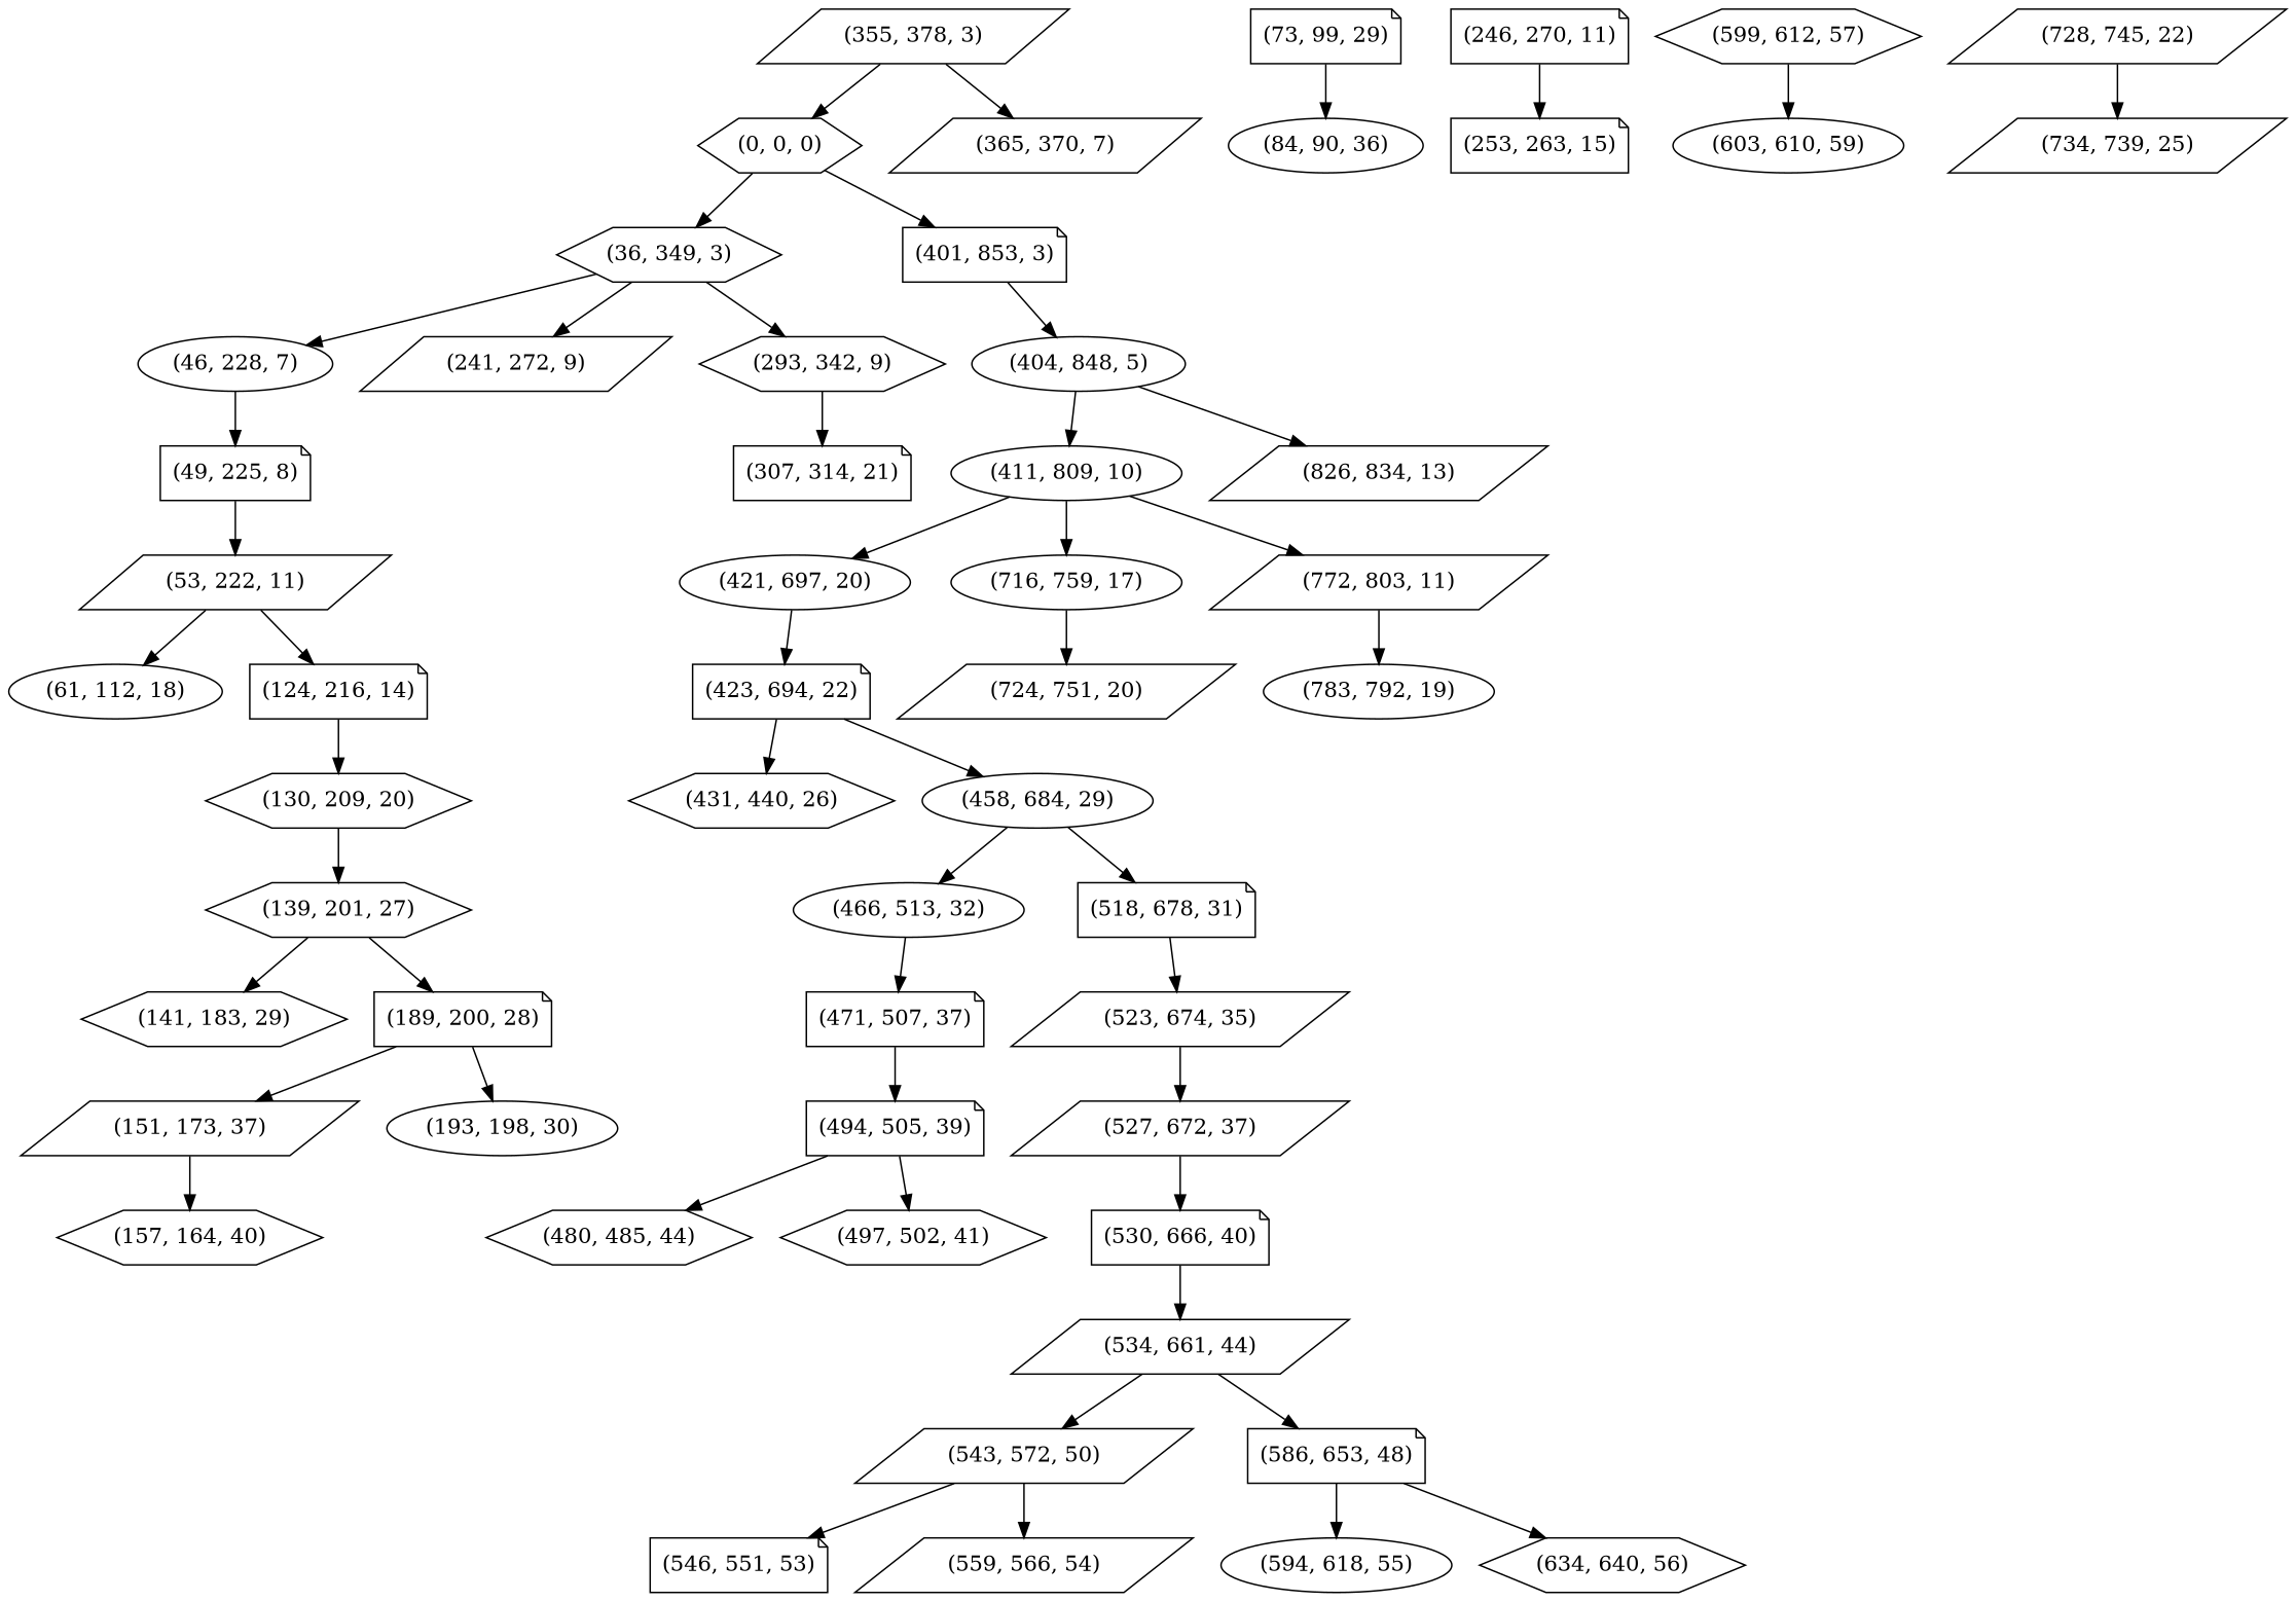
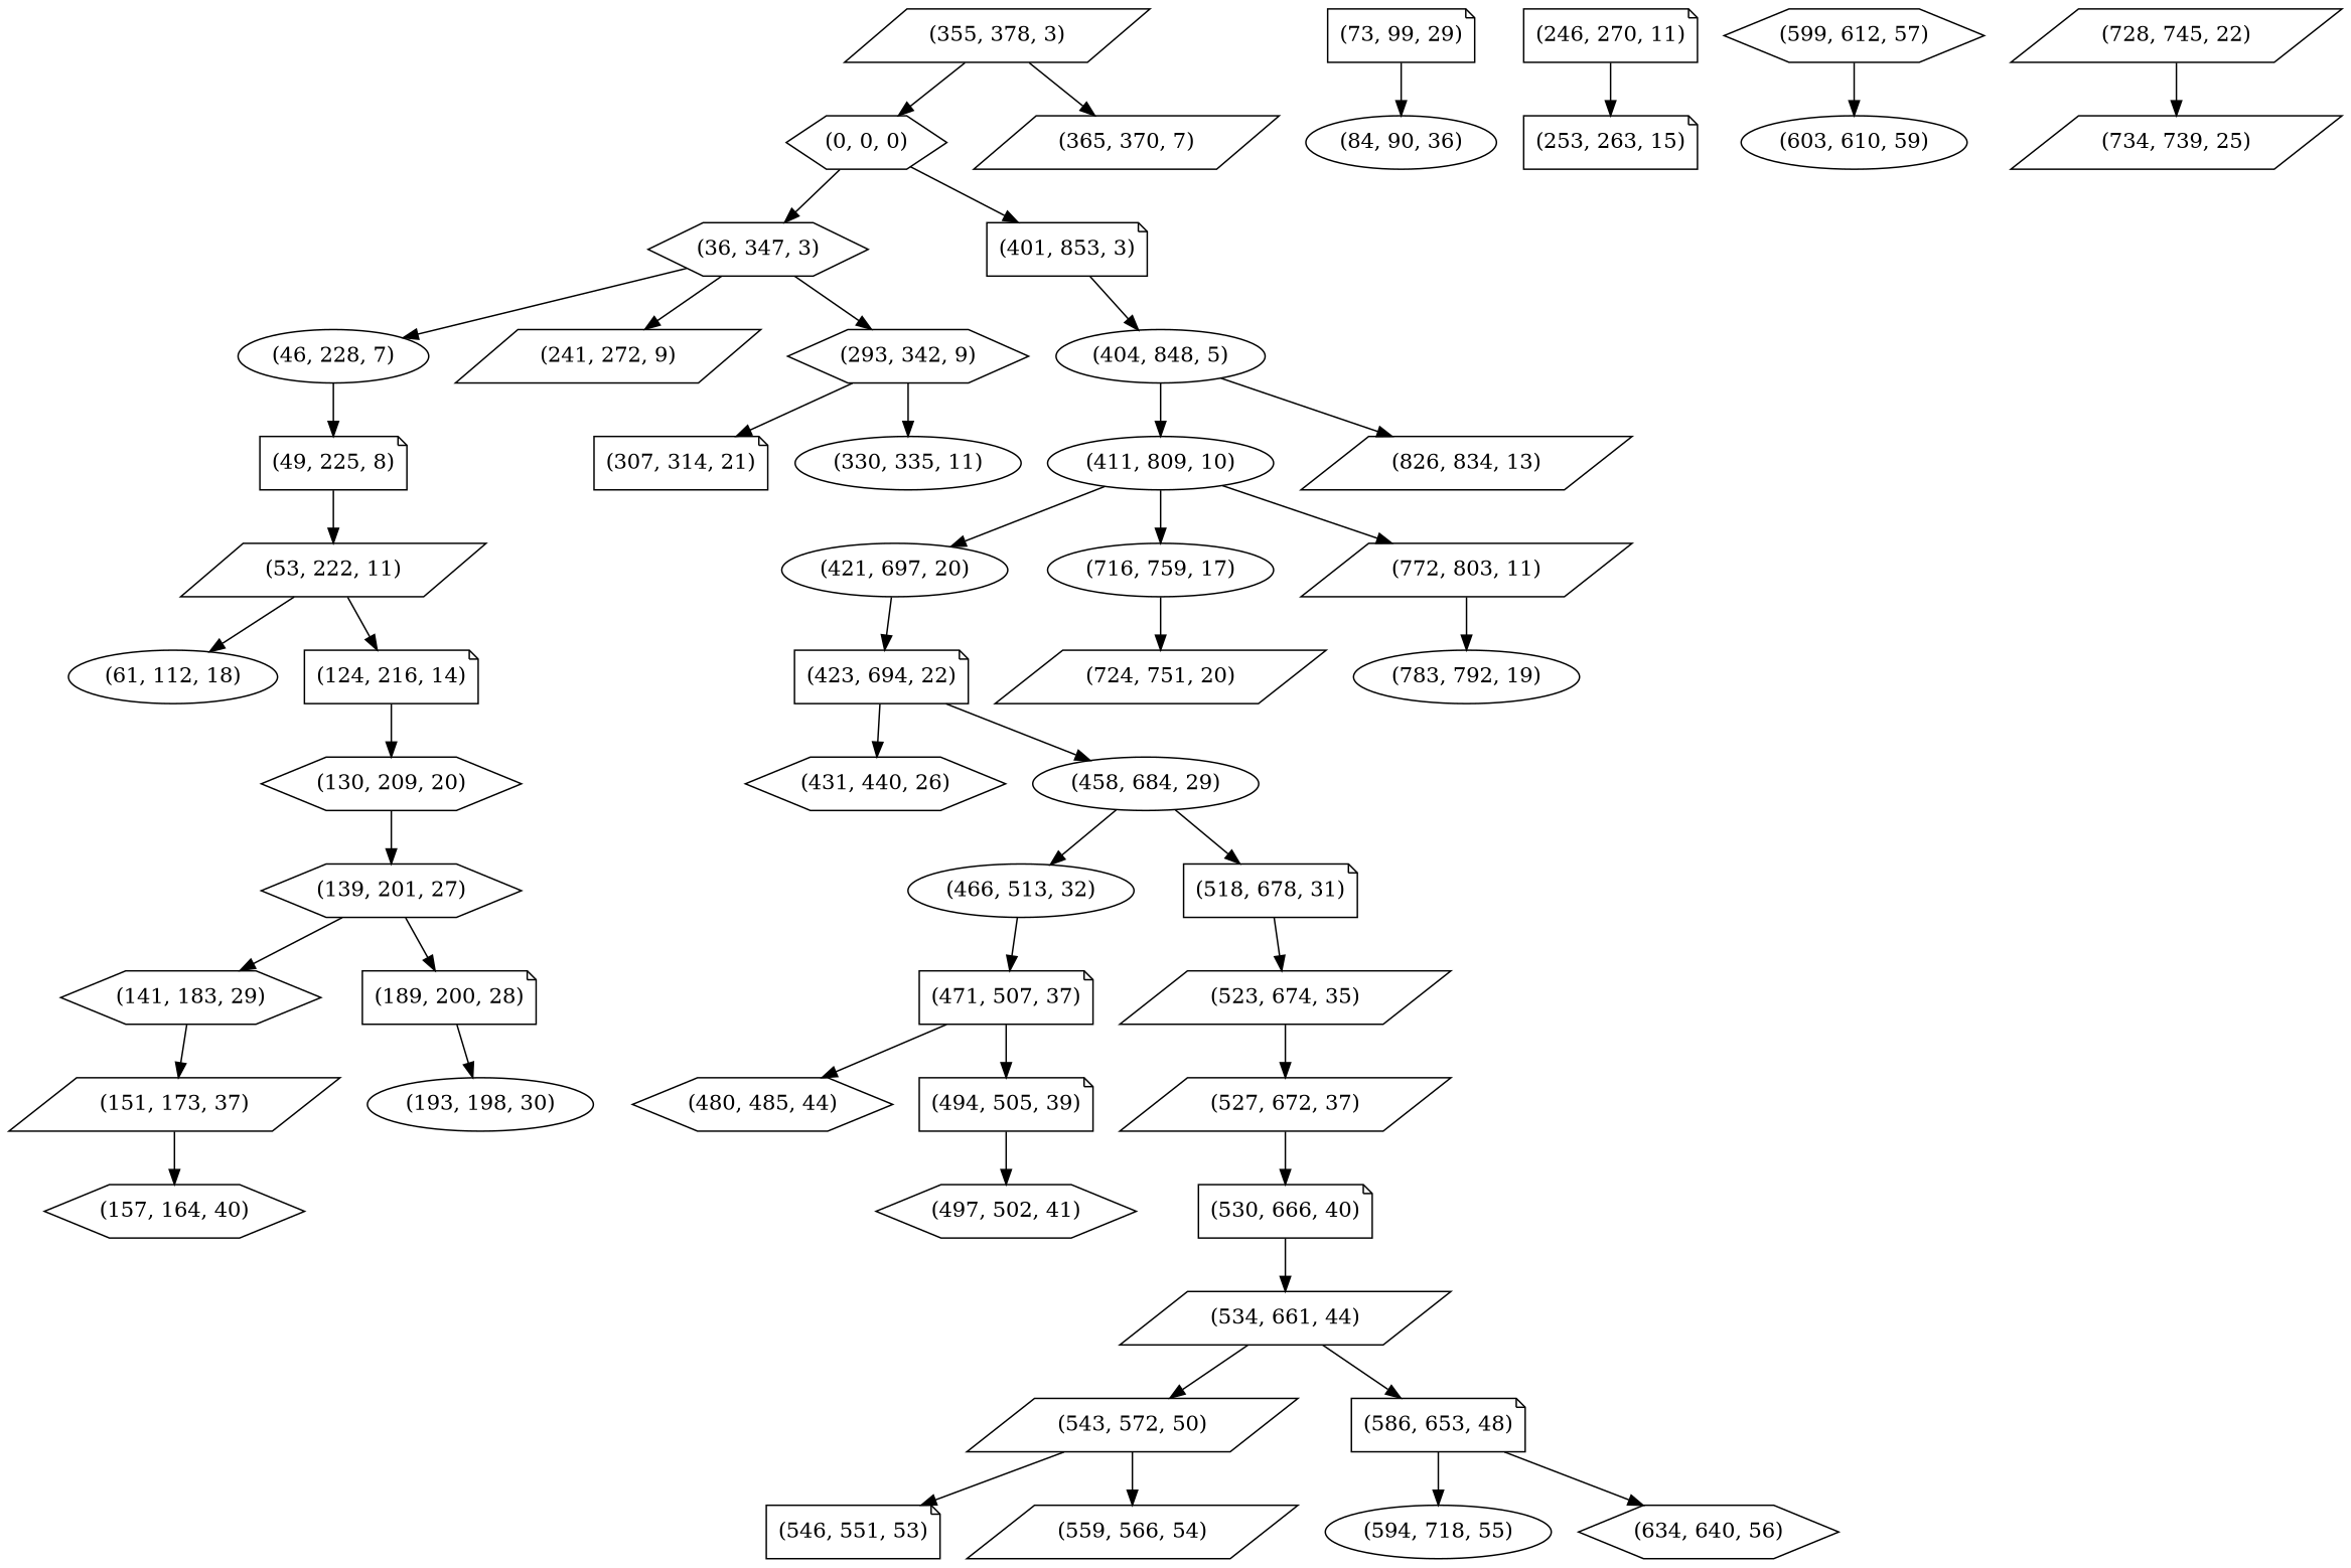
  digraph {
    node [shape=note]
    "(0, 0, 0)" [shape=hexagon]
-   "(36, 349, 3)" [shape=hexagon]
+   "(36, 349, 3)" [shape=hexagon label="(36, 347, 3)"]
    "(401, 853, 3)"
    n4 [label="(46, 228, 7)" shape=ellipse]
    "(241, 272, 9)" [shape=parallelogram]
    "(293, 342, 9)" [shape=hexagon]
    "(355, 378, 3)" [shape=parallelogram]
    "(365, 370, 7)" [shape=parallelogram]
    "(404, 848, 5)" [shape=ellipse]
    "(49, 225, 8)"
    "(307, 314, 21)"
+   "(330, 335, 11)" [shape=ellipse]
    "(53, 222, 11)" [shape=parallelogram]
    "(61, 112, 18)" [shape=ellipse]
    "(124, 216, 14)"
    "(130, 209, 20)" [shape=hexagon]
    "(84, 90, 36)" [shape=ellipse]
    "(73, 99, 29)"
    "(139, 201, 27)" [shape=hexagon]
    "(141, 183, 29)" [shape=hexagon]
    "(189, 200, 28)"
    "(151, 173, 37)" [shape=parallelogram]
    "(193, 198, 30)" [shape=ellipse]
    "(157, 164, 40)" [shape=hexagon]
    "(246, 270, 11)"
    "(253, 263, 15)"
    "(411, 809, 10)" [shape=ellipse]
    "(826, 834, 13)" [shape=parallelogram]
    "(421, 697, 20)" [shape=ellipse]
    "(716, 759, 17)" [shape=ellipse]
    "(772, 803, 11)" [shape=parallelogram]
    "(423, 694, 22)"
    "(724, 751, 20)" [shape=parallelogram]
    "(783, 792, 19)" [shape=ellipse]
    "(431, 440, 26)" [shape=hexagon]
    "(458, 684, 29)" [shape=ellipse]
    "(466, 513, 32)" [shape=ellipse]
    "(518, 678, 31)"
    "(471, 507, 37)"
    "(523, 674, 35)" [shape=parallelogram]
    "(480, 485, 44)" [shape=hexagon]
    "(494, 505, 39)"
    "(497, 502, 41)" [shape=hexagon]
    "(527, 672, 37)" [shape=parallelogram]
    "(530, 666, 40)"
    "(534, 661, 44)" [shape=parallelogram]
    "(543, 572, 50)" [shape=parallelogram]
    "(586, 653, 48)"
    "(546, 551, 53)"
    "(559, 566, 54)" [shape=parallelogram]
-   "(594, 618, 55)" [shape=ellipse]
+   "(594, 618, 55)" [shape=ellipse label="(594, 718, 55)"]
    "(634, 640, 56)" [shape=hexagon]
    "(599, 612, 57)" [shape=hexagon]
    "(603, 610, 59)" [shape=ellipse]
    "(728, 745, 22)" [shape=parallelogram]
    "(734, 739, 25)" [shape=parallelogram]
    "(0, 0, 0)" -> "(36, 349, 3)"
    "(0, 0, 0)" -> "(401, 853, 3)"
    "(36, 349, 3)" -> n4
    "(36, 349, 3)" -> "(241, 272, 9)"
    "(36, 349, 3)" -> "(293, 342, 9)"
    "(401, 853, 3)" -> "(404, 848, 5)"
    n4 -> "(49, 225, 8)"
    "(293, 342, 9)" -> "(307, 314, 21)"
+   "(293, 342, 9)" -> "(330, 335, 11)"
    "(355, 378, 3)" -> "(0, 0, 0)"
    "(355, 378, 3)" -> "(365, 370, 7)"
    "(404, 848, 5)" -> "(411, 809, 10)"
    "(404, 848, 5)" -> "(826, 834, 13)"
    "(49, 225, 8)" -> "(53, 222, 11)"
    "(53, 222, 11)" -> "(61, 112, 18)"
    "(53, 222, 11)" -> "(124, 216, 14)"
    "(124, 216, 14)" -> "(130, 209, 20)"
    "(130, 209, 20)" -> "(139, 201, 27)"
    "(73, 99, 29)" -> "(84, 90, 36)"
    "(139, 201, 27)" -> "(141, 183, 29)"
    "(139, 201, 27)" -> "(189, 200, 28)"
-   "(189, 200, 28)" -> "(151, 173, 37)"
+   "(141, 183, 29)" -> "(151, 173, 37)"
    "(189, 200, 28)" -> "(193, 198, 30)"
    "(151, 173, 37)" -> "(157, 164, 40)"
    "(246, 270, 11)" -> "(253, 263, 15)"
    "(411, 809, 10)" -> "(421, 697, 20)"
    "(411, 809, 10)" -> "(716, 759, 17)"
    "(411, 809, 10)" -> "(772, 803, 11)"
    "(421, 697, 20)" -> "(423, 694, 22)"
    "(716, 759, 17)" -> "(724, 751, 20)"
    "(772, 803, 11)" -> "(783, 792, 19)"
    "(423, 694, 22)" -> "(431, 440, 26)"
    "(423, 694, 22)" -> "(458, 684, 29)"
    "(458, 684, 29)" -> "(466, 513, 32)"
    "(458, 684, 29)" -> "(518, 678, 31)"
    "(466, 513, 32)" -> "(471, 507, 37)"
    "(518, 678, 31)" -> "(523, 674, 35)"
-   "(494, 505, 39)" -> "(480, 485, 44)"
+   "(471, 507, 37)" -> "(480, 485, 44)"
    "(471, 507, 37)" -> "(494, 505, 39)"
    "(523, 674, 35)" -> "(527, 672, 37)"
    "(494, 505, 39)" -> "(497, 502, 41)"
    "(527, 672, 37)" -> "(530, 666, 40)"
    "(530, 666, 40)" -> "(534, 661, 44)"
    "(534, 661, 44)" -> "(543, 572, 50)"
    "(534, 661, 44)" -> "(586, 653, 48)"
    "(543, 572, 50)" -> "(546, 551, 53)"
    "(543, 572, 50)" -> "(559, 566, 54)"
    "(586, 653, 48)" -> "(594, 618, 55)"
    "(586, 653, 48)" -> "(634, 640, 56)"
    "(599, 612, 57)" -> "(603, 610, 59)"
    "(728, 745, 22)" -> "(734, 739, 25)"
  }
